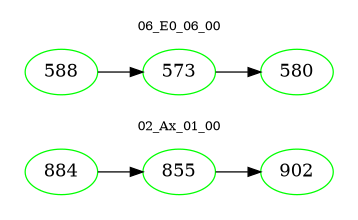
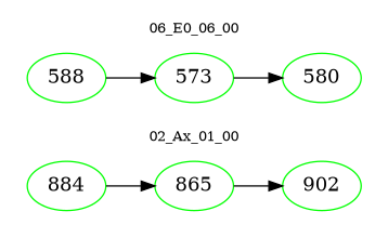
  digraph {
    rankdir=LR
    node [color=green]
    edge [color=black]
    n1 [label=884]
-   n2 [label=855]
+   n2 [label=865]
    n3 [label=902]
    n4 [label=588]
    n5 [label=573]
    n6 [label=580]
    subgraph cluster_1 {
      color=white
      fontsize=10
      label="02_Ax_01_00"
      n1
      n2
      n3
    }
    subgraph cluster_2 {
      color=white
      fontsize=10
      label="06_E0_06_00"
      n4
      n5
      n6
    }
    n1 -> n2
    n2 -> n3
    n4 -> n5
    n5 -> n6
  }
